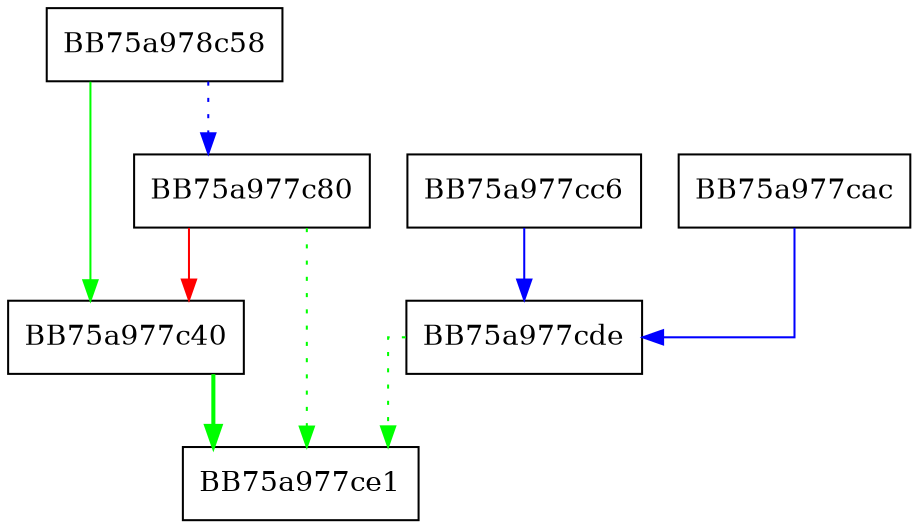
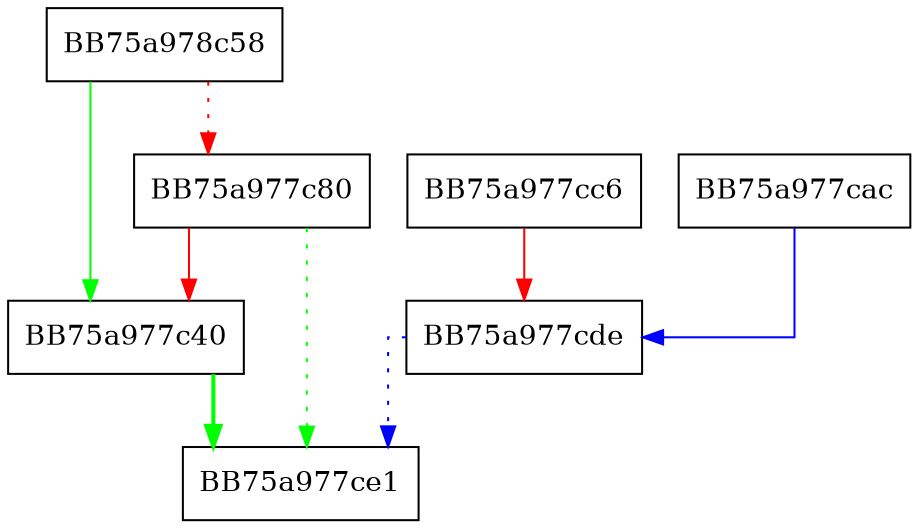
  digraph {
    splines=ortho
    node [shape=box]
    edge [color=green style=solid]
    n1 [label=BB75a978c58]
    n2 [label=BB75a977c40]
    BB75a977c80
    BB75a977ce1
    BB75a977cc6
    BB75a977cde
    BB75a977cac
    n1 -> n2
-   n1 -> BB75a977c80 [color=blue style=dotted]
+   n1 -> BB75a977c80 [color=red style=dotted]
    n2 -> BB75a977ce1 [style=bold]
    BB75a977c80 -> n2 [color=red]
    BB75a977c80 -> BB75a977ce1 [style=dotted]
-   BB75a977cc6 -> BB75a977cde [color=blue]
-   BB75a977cde -> BB75a977ce1 [style=dotted]
+   BB75a977cc6 -> BB75a977cde [color=red]
+   BB75a977cde -> BB75a977ce1 [color=blue style=dotted]
    BB75a977cac -> BB75a977cde [color=blue]
  }
